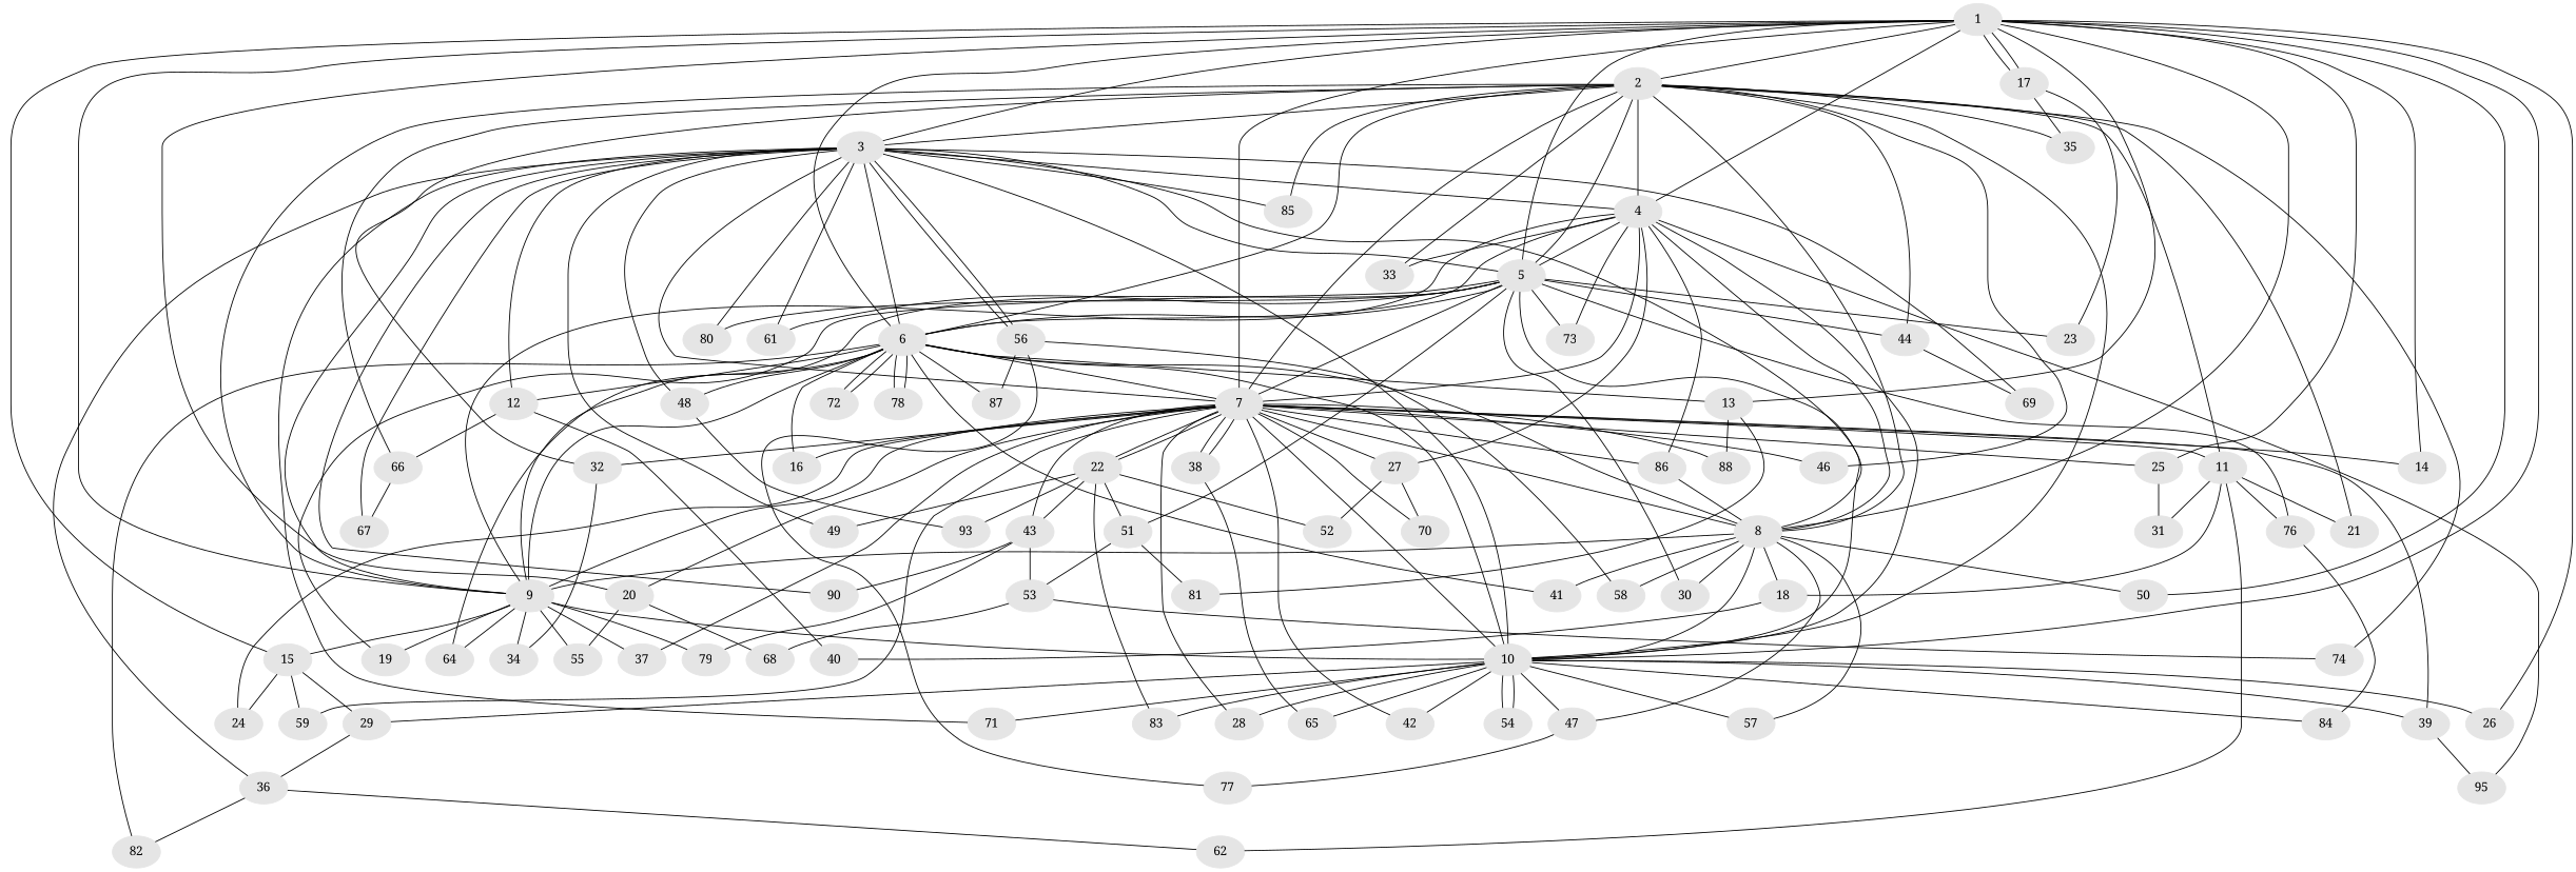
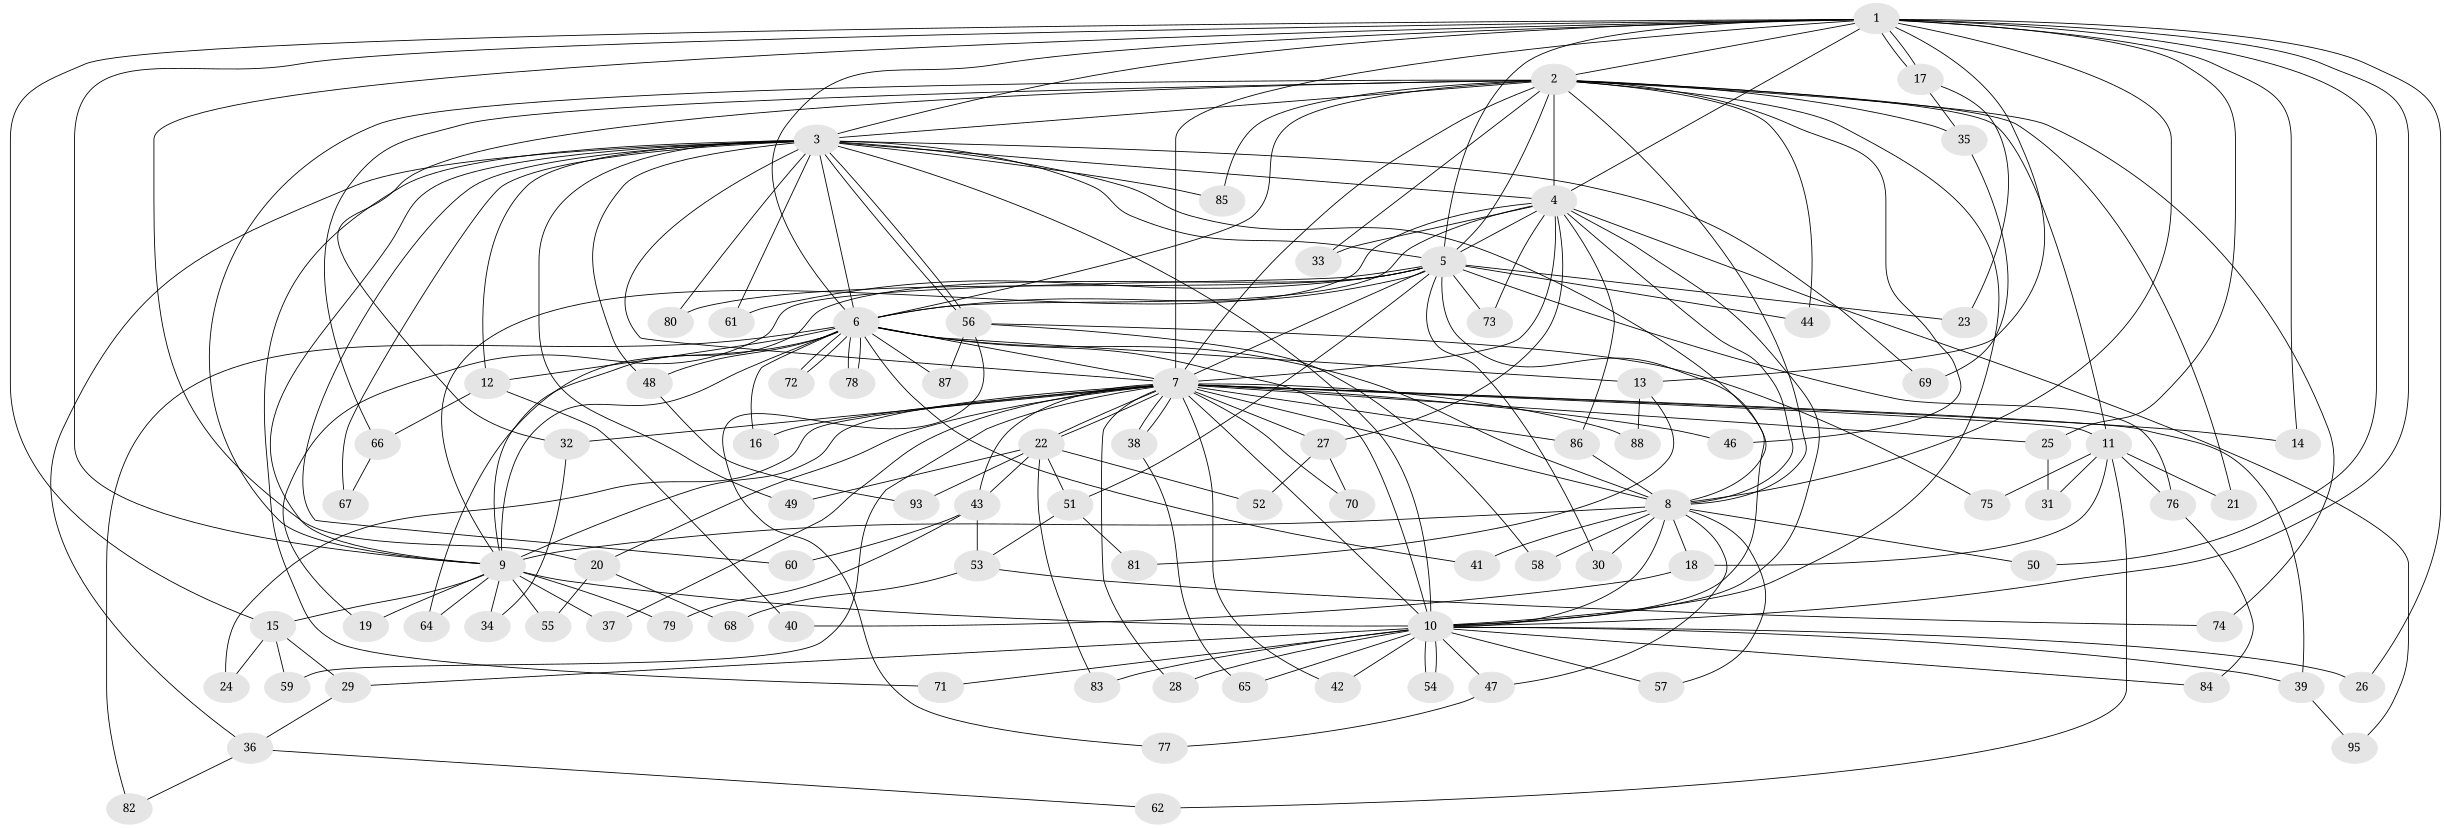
  graph {
    fontname="Noto Serif"
    node [color=gray90 fontname="Noto Serif" style=filled]
    edge [fontname="Noto Serif"]
    1
    2
    3
    4
    5
    6
    7
    8
    9
    10
    13
    14
    15
    17
    20
    25
    26
    50
    11
    21
    32
    33
    35
    44
    46
    66
    74
    85
    12
    36
    48
    49
    56
-   60 [label=90]
+   60
    61
    67
    69
    71
    80
    27
    n41 [label=95]
    73
    86
    19
    23
    30
    51
    76
    16
    41
    64
    72
    78
    82
    87
    22
    24
    28
    37
    38
    39
    42
    43
    59
    70
    88
    18
    47
    57
    58
    34
    55
    79
    29
    54
    65
    83
    84
    81
    68
    31
    62
+   75
    40
    n85 [label=93]
    77
    52
    53
    1 -- 2
    1 -- 3
    1 -- 4
    1 -- 5
    1 -- 6
    1 -- 7
    1 -- 8
    1 -- 9
    1 -- 10
    1 -- 13
    1 -- 14
    1 -- 15
    1 -- 17
    1 -- 17
    1 -- 20
    1 -- 25
    1 -- 26
    1 -- 50
    2 -- 3
    2 -- 4
    2 -- 5
    2 -- 6
    2 -- 7
    2 -- 8
    2 -- 9
    2 -- 10
    2 -- 11
    2 -- 21
    2 -- 32
    2 -- 33
    2 -- 35
    2 -- 44
    2 -- 46
    2 -- 66
    2 -- 74
    2 -- 85
    3 -- 4
    3 -- 5
    3 -- 6
    3 -- 7
    3 -- 8
    3 -- 9
    3 -- 10
    3 -- 85
    3 -- 12
    3 -- 36
    3 -- 48
    3 -- 49
    3 -- 56
    3 -- 56
    3 -- 60
    3 -- 61
    3 -- 67
    3 -- 69
    3 -- 71
    3 -- 80
    4 -- 5
    4 -- 6
    4 -- 7
    4 -- 8
    4 -- 9
    4 -- 10
    4 -- 33
    4 -- 27
    4 -- n41
    4 -- 73
    4 -- 86
    5 -- 6
    5 -- 7
    5 -- 9
    5 -- 10
    5 -- 44
    5 -- 61
    5 -- 80
    5 -- 73
    5 -- 19
    5 -- 23
    5 -- 30
    5 -- 51
    5 -- 76
    6 -- 7
    6 -- 8
    6 -- 9
    6 -- 10
    6 -- 13
    6 -- 12
    6 -- 48
    6 -- 16
    6 -- 41
    6 -- 64
    6 -- 72
    6 -- 72
    6 -- 78
    6 -- 78
    6 -- 82
    6 -- 87
    7 -- 8
    7 -- 9
    7 -- 10
    7 -- 14
    7 -- 20
    7 -- 25
    7 -- 11
    7 -- 32
    7 -- 46
    7 -- 27
    7 -- 86
    7 -- 16
    7 -- 22
    7 -- 22
    7 -- 24
    7 -- 28
    7 -- 37
    7 -- 38
    7 -- 38
    7 -- 39
    7 -- 42
    7 -- 43
    7 -- 59
    7 -- 70
    7 -- 88
    8 -- 9
    8 -- 10
    8 -- 50
    8 -- 30
    8 -- 41
    8 -- 18
    8 -- 47
    8 -- 57
    8 -- 58
    9 -- 10
    9 -- 15
    9 -- 19
    9 -- 64
    9 -- 37
    9 -- 34
    9 -- 55
    9 -- 79
    10 -- 26
    10 -- 71
    10 -- 28
    10 -- 39
    10 -- 42
    10 -- 47
    10 -- 57
    10 -- 29
    10 -- 54
    10 -- 54
    10 -- 65
    10 -- 83
    10 -- 84
    13 -- 88
    13 -- 81
    15 -- 24
    15 -- 59
    15 -- 29
    17 -- 35
    17 -- 23
    20 -- 55
    20 -- 68
    25 -- 31
    11 -- 21
    11 -- 76
    11 -- 18
    11 -- 31
    11 -- 62
+   11 -- 75
    32 -- 34
-   44 -- 69
+   35 -- 69
    66 -- 67
    12 -- 66
    12 -- 40
    36 -- 82
    36 -- 62
    48 -- n85
    56 -- 87
    56 -- 58
+   56 -- 75
    56 -- 77
    27 -- 70
    27 -- 52
    86 -- 8
    51 -- 81
    51 -- 53
    76 -- 84
    22 -- 49
    22 -- 51
    22 -- 43
    22 -- 83
    22 -- n85
    22 -- 52
    38 -- 65
    39 -- n41
    43 -- 60
    43 -- 79
    43 -- 53
    18 -- 40
    47 -- 77
    29 -- 36
    53 -- 74
    53 -- 68
  }
